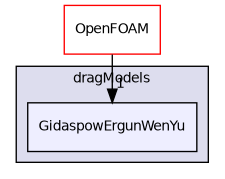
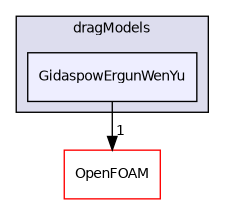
  digraph {
    compound=true
    fontname="DejaVu Sans"
    node [fontname="DejaVu Sans" fontsize=10 shape=box]
    n1 [fillcolor="#eeeeff" label=GidaspowErgunWenYu pencolor=black style=filled]
    n2 [color=red label=OpenFOAM]
    subgraph cluster_1 {
      bgcolor="#ddddee"
      fontsize=10
      label=dragModels
      pencolor=black
      n1
    }
-   n2 -> n1 [headlabel=1 labeldistance=1.5 labelfontname=Helvetica labelfontsize=10 fontname="DejaVu Sans"]
+   n1 -> n2 [headlabel=1 labeldistance=1.5 labelfontname=Helvetica labelfontsize=10 fontname="DejaVu Sans"]
  }
